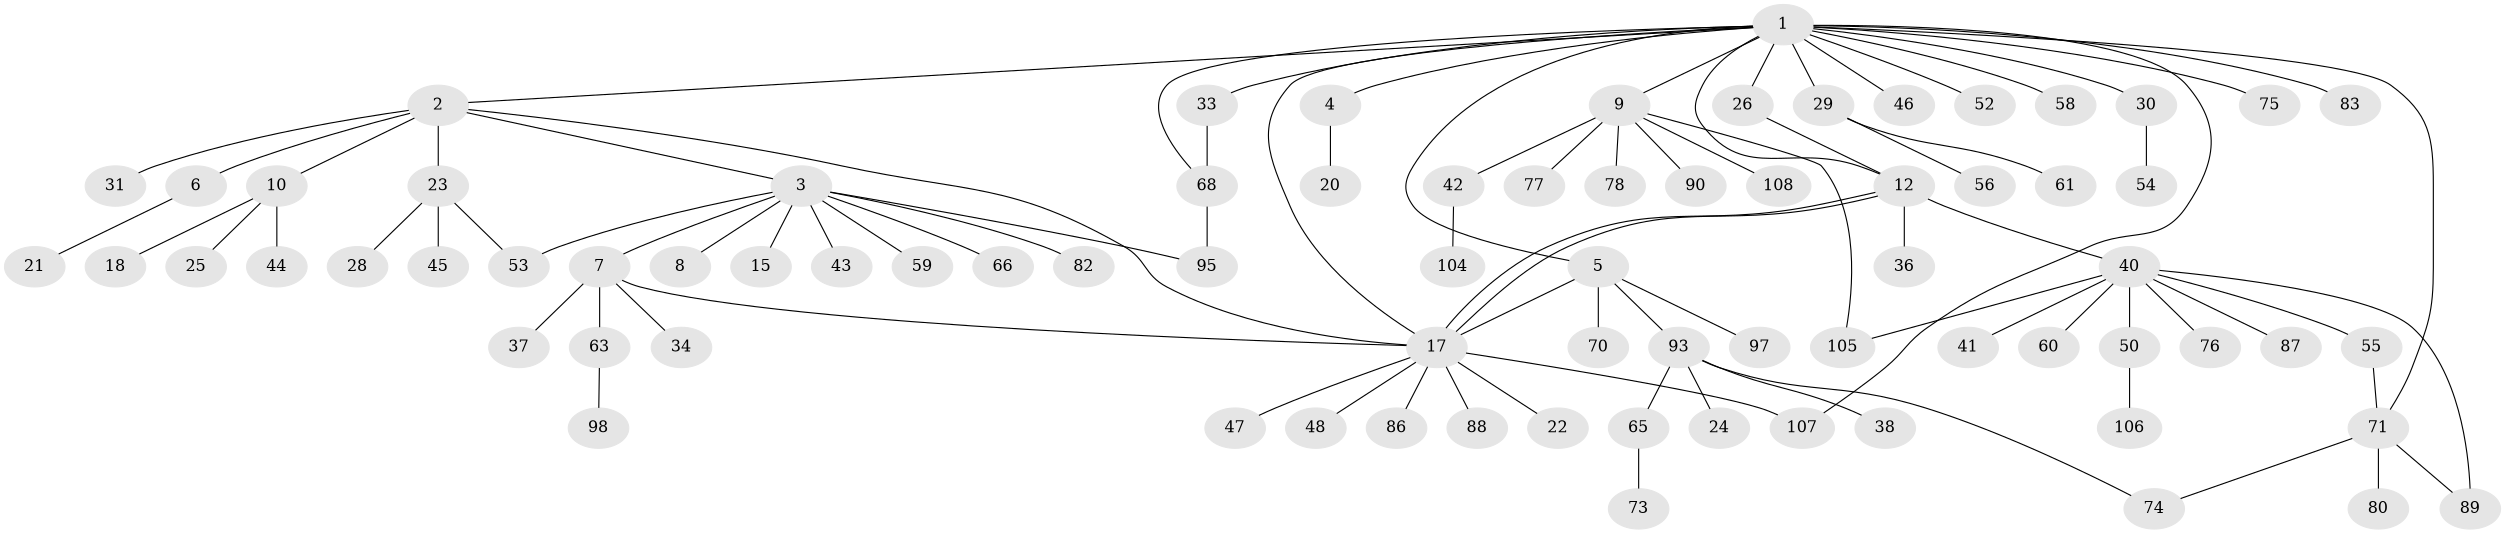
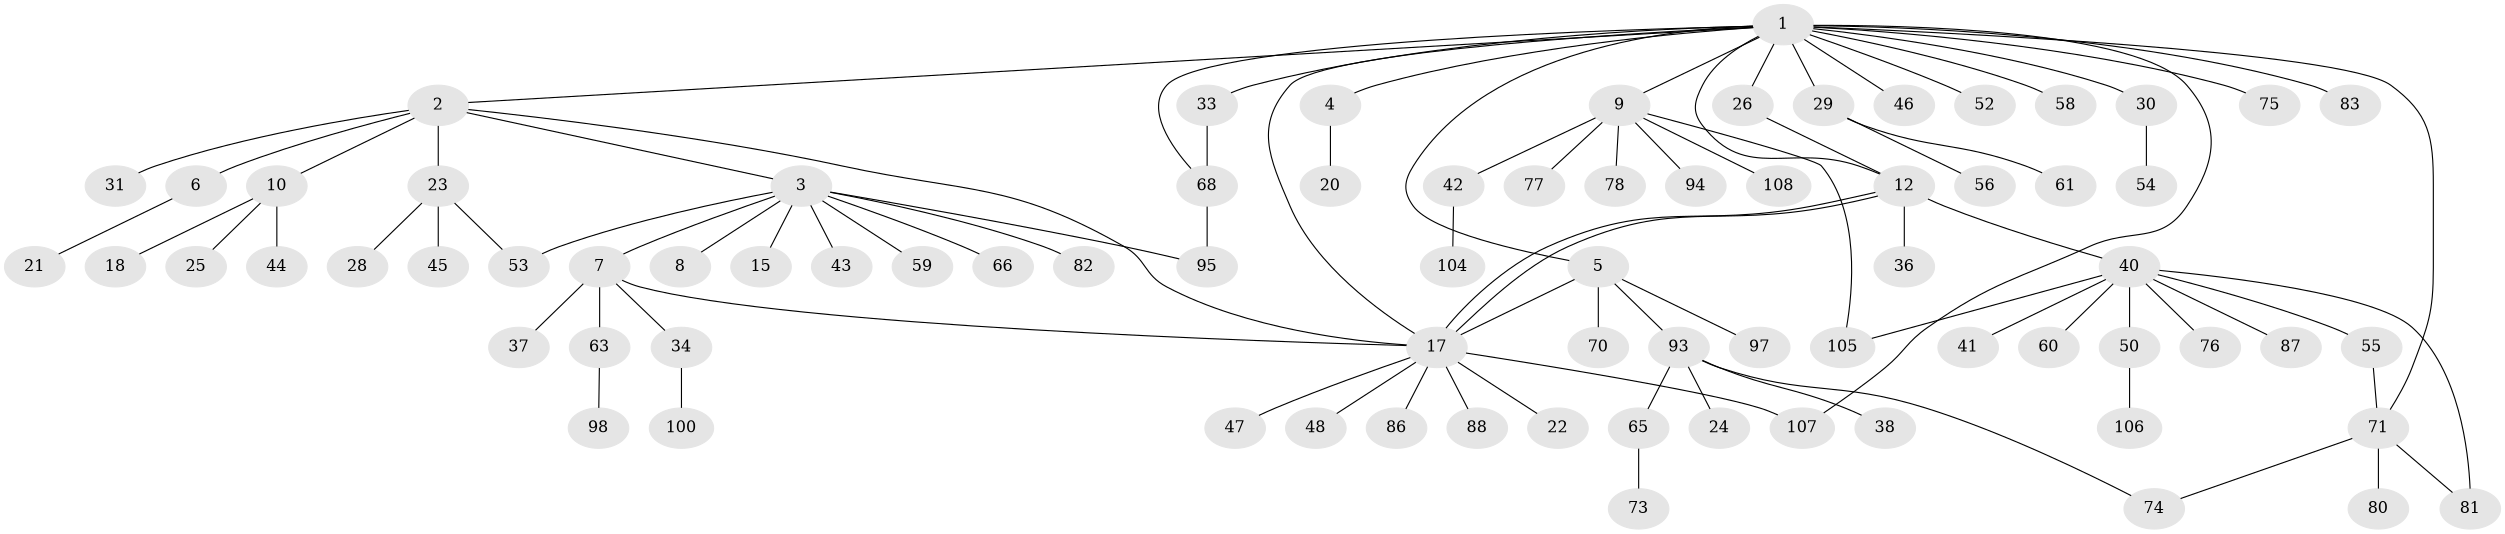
  graph {
    node [color=gray90 style=filled]
    1 [super="+19"]
    2 [super="+11"]
    4 [super="+57"]
    5 [super="+96"]
    9 [super="+18"]
    12 [super="+32"]
    17 [super="+102"]
    26
    29 [super="+45"]
    30 [super="+84"]
    33 [super="+72"]
    46
    52
    58
    68 [super="+103"]
    71
    75
    83
    107
    3 [super="+49"]
    6
    10 [super="+14"]
    23 [super="+99"]
    31
    20 [super="+101"]
    n26 [label=93 super="+69"]
    70
    97
    42 [super="+64"]
    77
    78
-   90
+   90 [label=94]
    105
    108
    36
    40 [super="+92"]
    22
    47
    48
    86
    88
    56
    61
    54 [super="+67"]
    95
    74
-   81 [super="+89" label=89]
+   81 [super="+89"]
    80
    7 [super="+35"]
    8 [super="+62"]
    15
    43
    53
    59 [super="+93"]
    66
    82
    21 [super="+27"]
    n58 [label=18]
    25
    44
    28
    n62 [label=45]
    34 [super="+39"]
    37 [super="+94"]
    63 [super="+79"]
    24
    38
    65
+   100
    98
    104
    41
    50
    55
    60
    76
    87
    73 [super="+91"]
    106
    1 -- 2
    1 -- 4
    1 -- 5
    1 -- 9
    1 -- 12
    1 -- 17
    1 -- 26
    1 -- 29
    1 -- 30
    1 -- 33
    1 -- 46
    1 -- 52
    1 -- 58
    1 -- 68
    1 -- 71
    1 -- 75
    1 -- 83
    1 -- 107
    2 -- 17
    2 -- 3
    2 -- 6
    2 -- 10
    2 -- 23
    2 -- 31
    4 -- 20
    5 -- 17
    5 -- n26
    5 -- 70
    5 -- 97
    9 -- 42
    9 -- 77
    9 -- 78
    9 -- 90
    9 -- 105
    9 -- 108
    12 -- 17
    12 -- 17
    12 -- 36
    12 -- 40
    17 -- 107
    17 -- 22
    17 -- 47
    17 -- 48
    17 -- 86
    17 -- 88
    26 -- 12
    29 -- 56
    29 -- 61
    30 -- 54
    33 -- 68
    68 -- 95
    71 -- 74
    71 -- 81
    71 -- 80
    3 -- 95
    3 -- 7
    3 -- 8
    3 -- 15
    3 -- 43
    3 -- 53
    3 -- 59
    3 -- 66
    3 -- 82
    6 -- 21
    10 -- n58
    10 -- 25
    10 -- 44
    23 -- 53
    23 -- 28
    23 -- n62
    n26 -- 74
    n26 -- 24
    n26 -- 38
    n26 -- 65
    42 -- 104
    40 -- 105
    40 -- 81
    40 -- 41
    40 -- 50
    40 -- 55
    40 -- 60
    40 -- 76
    40 -- 87
    7 -- 17
    7 -- 34
    7 -- 37
    7 -- 63
+   34 -- 100
    63 -- 98
    65 -- 73
    50 -- 106
    55 -- 71
  }
